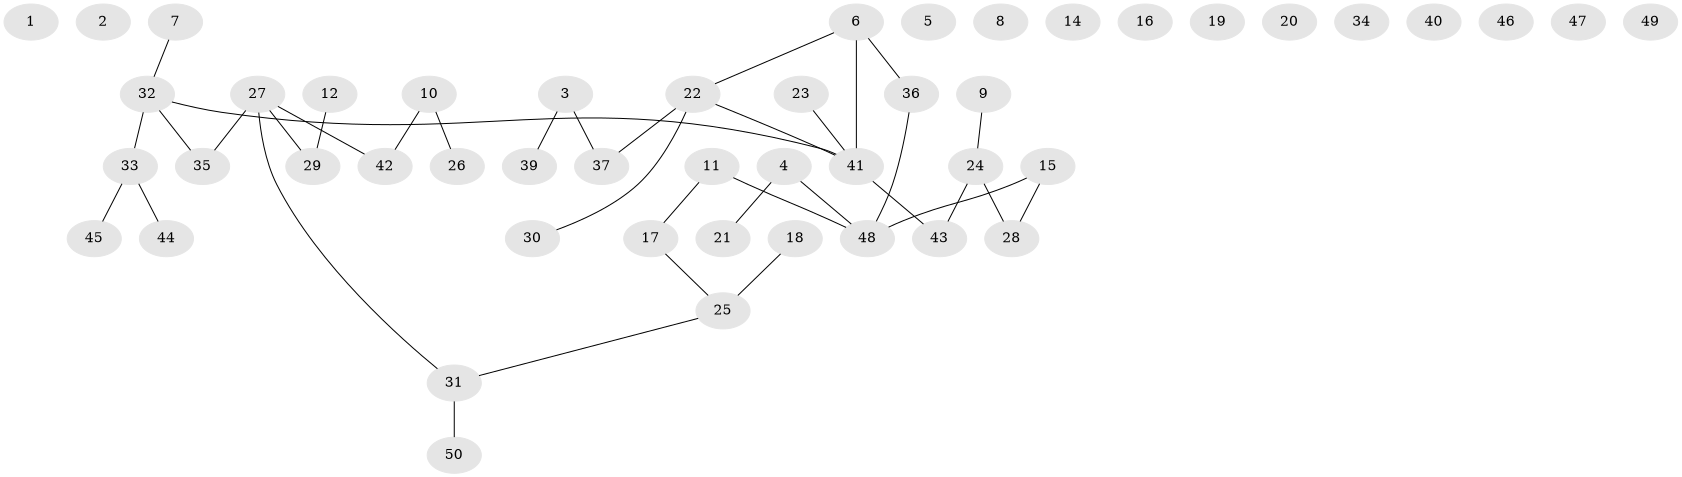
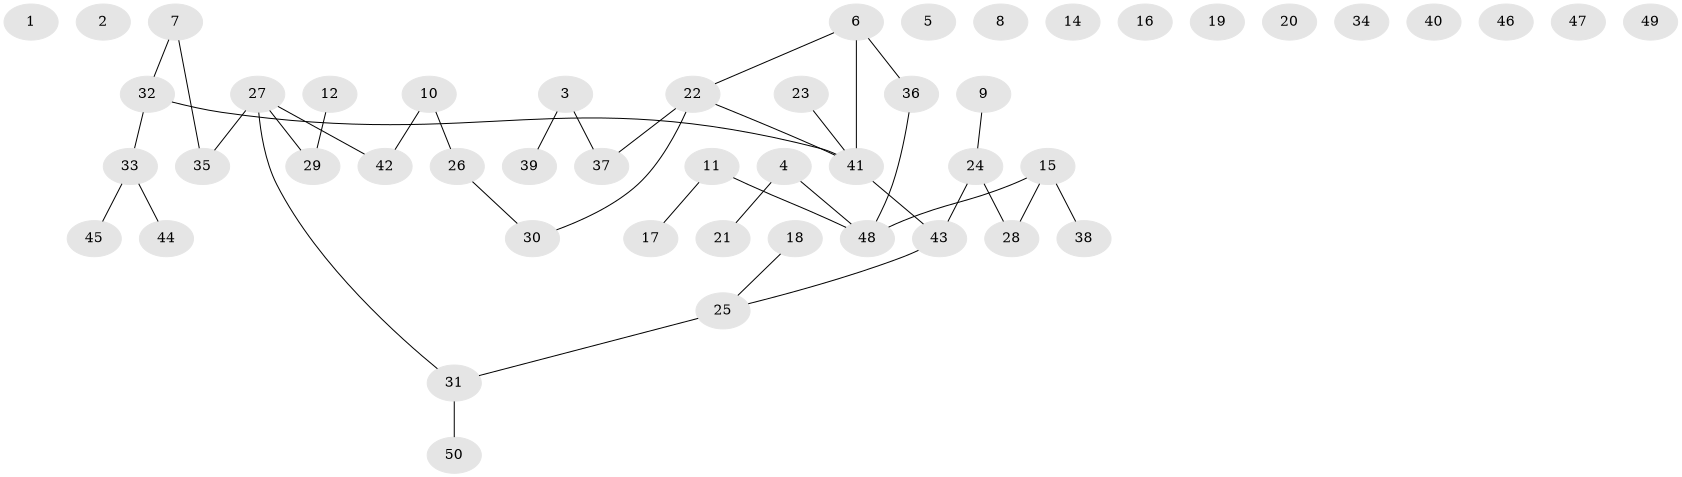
  graph {
    node [color=gray90 style=filled]
    1
    2
    3
    37
    39
    4
    21
    48
    6
    22
    36
    41
    5
    30
    43
    7
    32
    35
    33
    8
    9
    24
    28
    10
    26
    42
    11
    17
    25
    12
    29
    14
    15
+   38
    16
    31
    18
    19
    20
    23
    50
    27
    44
    45
    34
    40
    46
    47
    49
    3 -- 37
    3 -- 39
    4 -- 21
    4 -- 48
    6 -- 22
    6 -- 36
    6 -- 41
    22 -- 37
    22 -- 41
    22 -- 30
    36 -- 48
    41 -- 43
    7 -- 32
    32 -- 41
-   32 -- 35
+   7 -- 35
    32 -- 33
    33 -- 44
    33 -- 45
    9 -- 24
    24 -- 43
    24 -- 28
    10 -- 26
    10 -- 42
+   26 -- 30
    11 -- 48
    11 -- 17
-   17 -- 25
+   43 -- 25
    25 -- 31
    12 -- 29
    15 -- 48
    15 -- 28
+   15 -- 38
    31 -- 50
    18 -- 25
    23 -- 41
    27 -- 35
    27 -- 42
    27 -- 29
    27 -- 31
  }
